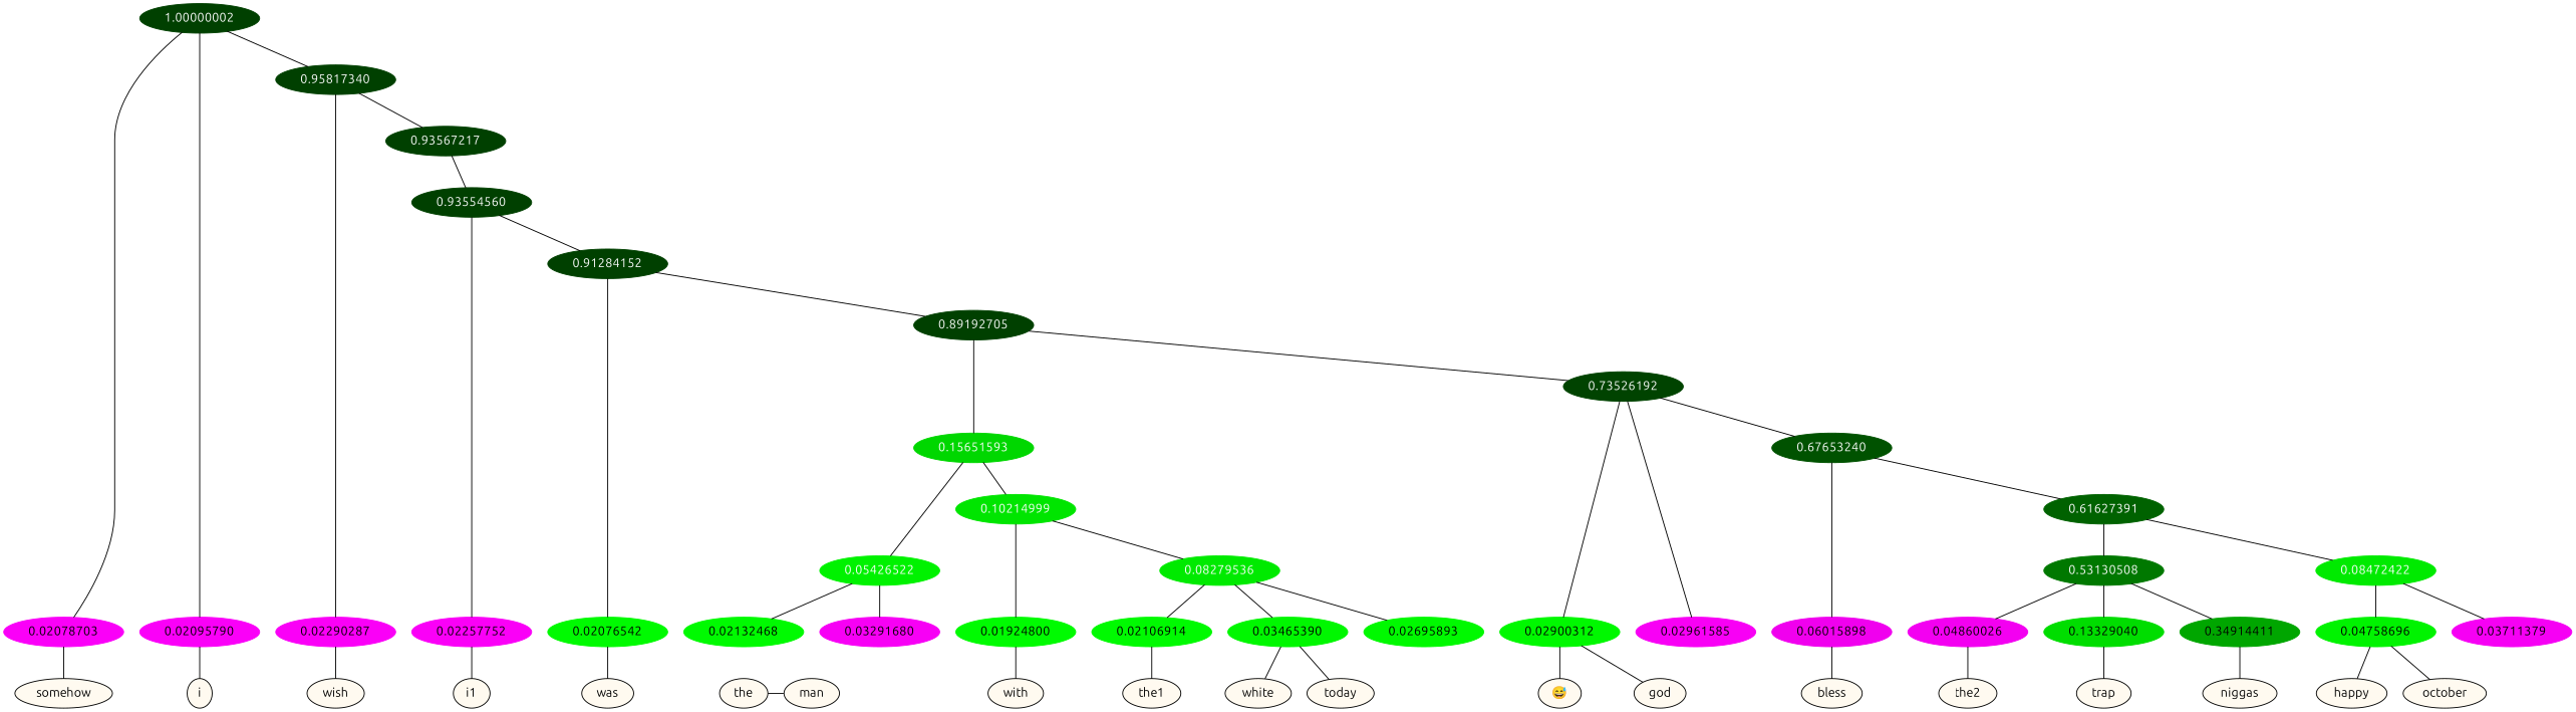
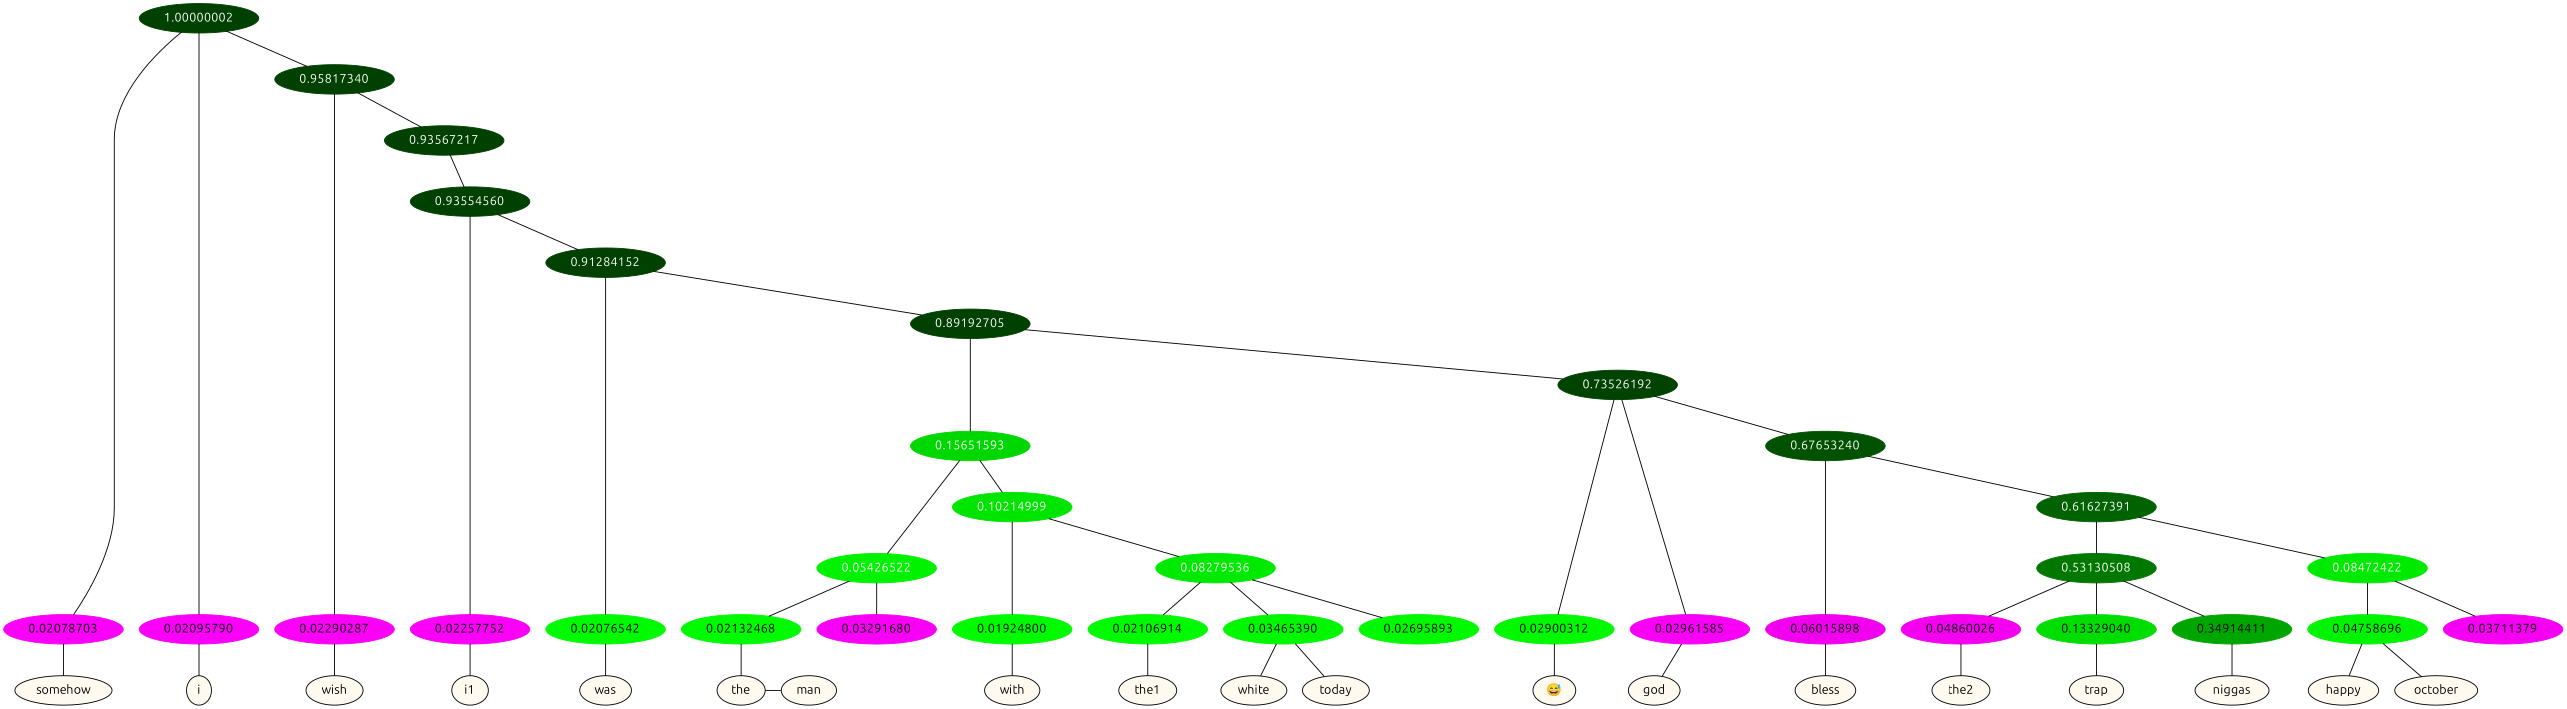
  graph {
    fontname=Ubuntu
    node [color=black fontname=Ubuntu format=png nodesep=0.001 ordering=out overlap_scaling=0.01 ranksep=0.001 style=filled]
    edge [fontname=Ubuntu]
    n1 [fillcolor=floralwhite height=0.15 label=somehow style="filled,solid" width=0.15]
    n2 [fillcolor=floralwhite height=0.15 label=i style="filled,solid" width=0.15]
    n3 [fillcolor=floralwhite height=0.15 label=wish style="filled,solid" width=0.15]
    n4 [fillcolor=floralwhite height=0.15 label=i1 style="filled,solid" width=0.15]
    n5 [fillcolor=floralwhite height=0.15 label=was style="filled,solid" width=0.15]
    n6 [fillcolor=floralwhite height=0.15 label=the style="filled,solid" width=0.15]
    n7 [fillcolor=floralwhite height=0.15 label=man style="filled,solid" width=0.15]
    n8 [fillcolor=floralwhite height=0.15 label=with style="filled,solid" width=0.15]
    n9 [fillcolor=floralwhite height=0.15 label=the1 style="filled,solid" width=0.15]
    n10 [fillcolor=floralwhite height=0.15 label=white style="filled,solid" width=0.15]
    n11 [fillcolor=floralwhite height=0.15 label=today style="filled,solid" width=0.15]
    n12 [fillcolor=floralwhite height=0.15 label="😅" style="filled,solid" width=0.15]
    n13 [fillcolor=floralwhite height=0.15 label=god style="filled,solid" width=0.15]
    n14 [fillcolor=floralwhite height=0.15 label=bless style="filled,solid" width=0.15]
    n15 [fillcolor=floralwhite height=0.15 label=the2 style="filled,solid" width=0.15]
    n16 [fillcolor=floralwhite height=0.15 label=trap style="filled,solid" width=0.15]
    n17 [fillcolor=floralwhite height=0.15 label=niggas style="filled,solid" width=0.15]
    n18 [fillcolor=floralwhite height=0.15 label=happy style="filled,solid" width=0.15]
    n19 [fillcolor=floralwhite height=0.15 label=october style="filled,solid" width=0.15]
    n20 [color="0.835 1.000 0.979" fontcolor=black height=0.15 label=0.02078703 width=0.15]
    n21 [color="0.835 1.000 0.979" fontcolor=black height=0.15 label=0.02095790 width=0.15]
    n22 [color="0.835 1.000 0.978" fontcolor=black height=0.15 label=0.02290287 width=0.15]
    n23 [color="0.835 1.000 0.977" fontcolor=black height=0.15 label=0.02257752 width=0.15]
    n24 [color="0.334 1.000 0.979" fontcolor=black height=0.15 label=0.02076542 width=0.15]
    n25 [color="0.334 1.000 0.979" fontcolor=black height=0.15 label=0.02132468 width=0.15]
    n26 [color="0.835 1.000 0.967" fontcolor=black height=0.15 label=0.03291680 width=0.15]
    n27 [color="0.334 1.000 0.981" fontcolor=black height=0.15 label=0.01924800 width=0.15]
    n28 [color="0.334 1.000 0.979" fontcolor=black height=0.15 label=0.02106914 width=0.15]
    n29 [color="0.334 1.000 0.965" fontcolor=black height=0.15 label=0.03465390 width=0.15]
    n30 [color="0.334 1.000 0.973" fontcolor=black height=0.15 label=0.02695893 width=0.15]
    n31 [color="0.334 1.000 0.971" fontcolor=black height=0.15 label=0.02900312 width=0.15]
    n32 [color="0.835 1.000 0.970" fontcolor=black height=0.15 label=0.02961585 width=0.15]
    n33 [color="0.835 1.000 0.940" fontcolor=black height=0.15 label=0.06015898 width=0.15]
    n34 [color="0.835 1.000 0.951" fontcolor=black height=0.15 label=0.04860026 width=0.15]
    n35 [color="0.334 1.000 0.867" fontcolor=black height=0.15 label=0.13329040 width=0.15]
    n36 [color="0.334 1.000 0.651" fontcolor=black height=0.15 label=0.34914411 width=0.15]
    n37 [color="0.334 1.000 0.952" fontcolor=black height=0.15 label=0.04758696 width=0.15]
    n38 [color="0.835 1.000 0.963" fontcolor=black height=0.15 label=0.03711379 width=0.15]
    n39 [color="0.334 1.000 0.250" fontcolor=grey99 height=0.15 label=1.00000002 width=0.15]
    n40 [color="0.334 1.000 0.250" fontcolor=grey99 height=0.15 label=0.95817340 width=0.15]
    n41 [color="0.334 1.000 0.250" fontcolor=grey99 height=0.15 label=0.93567217 width=0.15]
    n42 [color="0.334 1.000 0.250" fontcolor=grey99 height=0.15 label=0.93554560 width=0.15]
    n43 [color="0.334 1.000 0.250" fontcolor=grey99 height=0.15 label=0.91284152 width=0.15]
    n44 [color="0.334 1.000 0.250" fontcolor=grey99 height=0.15 label=0.89192705 width=0.15]
    n45 [color="0.334 1.000 0.843" fontcolor=grey99 height=0.15 label=0.15651593 width=0.15]
    n46 [color="0.334 1.000 0.265" fontcolor=grey99 height=0.15 label=0.73526192 width=0.15]
    n47 [color="0.334 1.000 0.946" fontcolor=grey99 height=0.15 label=0.05426522 width=0.15]
    n48 [color="0.334 1.000 0.898" fontcolor=grey99 height=0.15 label=0.10214999 width=0.15]
    n49 [color="0.334 1.000 0.323" fontcolor=grey99 height=0.15 label=0.67653240 width=0.15]
    n50 [color="0.334 1.000 0.917" fontcolor=grey99 height=0.15 label=0.08279536 width=0.15]
    n51 [color="0.334 1.000 0.384" fontcolor=grey99 height=0.15 label=0.61627391 width=0.15]
    n52 [color="0.334 1.000 0.469" fontcolor=grey99 height=0.15 label=0.53130508 width=0.15]
    n53 [color="0.334 1.000 0.915" fontcolor=grey99 height=0.15 label=0.08472422 width=0.15]
    subgraph sub_1 {
      rank=same
      n1
      n2
      n3
      n4
      n5
      n6
      n7
      n8
      n9
      n10
      n11
      n12
      n13
      n14
      n15
      n16
      n17
      n18
      n19
    }
    subgraph sub_2 {
      rank=same
      n20
      n21
      n22
      n23
      n24
      n25
      n26
      n27
      n28
      n29
      n30
      n31
      n32
      n33
      n34
      n35
      n36
      n37
      n38
    }
    n6 -- n7
    n20 -- n1
    n21 -- n2
    n22 -- n3
    n23 -- n4
    n24 -- n5
+   n25 -- n6
    n27 -- n8
    n28 -- n9
    n29 -- n10
    n29 -- n11
    n31 -- n12
-   n31 -- n13
+   n32 -- n13
    n33 -- n14
    n34 -- n15
    n35 -- n16
    n36 -- n17
    n37 -- n18
    n37 -- n19
    n39 -- n20
    n39 -- n21
    n39 -- n40
    n40 -- n22
    n40 -- n41
    n41 -- n42
    n42 -- n23
    n42 -- n43
    n43 -- n24
    n43 -- n44
    n44 -- n45
    n44 -- n46
    n45 -- n47
    n45 -- n48
    n46 -- n31
    n46 -- n32
    n46 -- n49
    n47 -- n25
    n47 -- n26
    n48 -- n27
    n48 -- n50
    n49 -- n33
    n49 -- n51
    n50 -- n28
    n50 -- n29
    n50 -- n30
    n51 -- n52
    n51 -- n53
    n52 -- n34
    n52 -- n35
    n52 -- n36
    n53 -- n37
    n53 -- n38
  }
